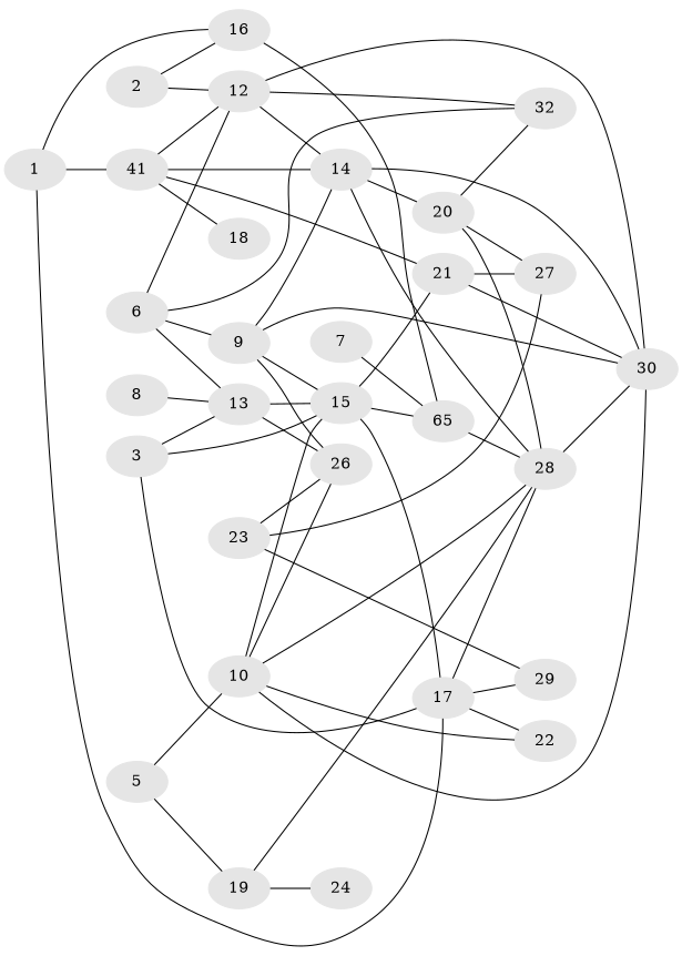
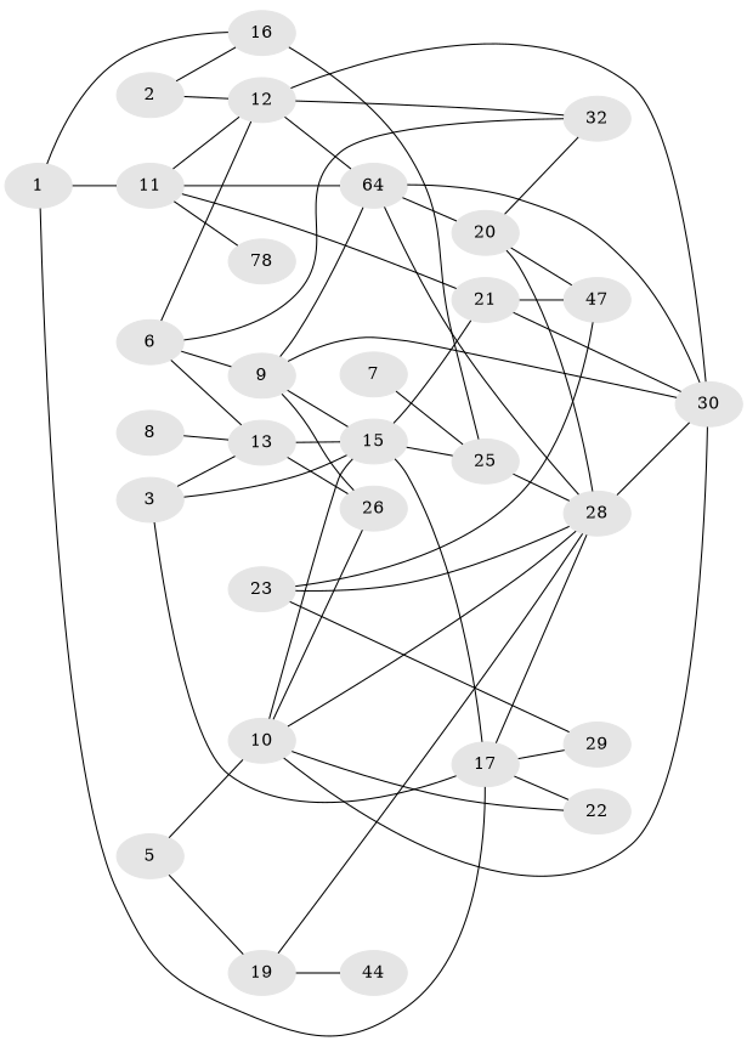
  graph {
    rankdir=LR
    node [color=gray90 style=filled]
    edge [weight=1.0]
    1
-   11 [label=41]
+   11
    16
    17
    12
-   14
-   18
+   14 [label=64]
+   18 [label=78]
    21
-   25 [label=65]
+   25
    22
    28
    29
    2
    n14 [label=32]
    30
    3
    13
    15
    26
    9
    5
    10
    19
-   24
+   24 [label=44]
    6
    7
    8
    20
-   27
+   27 [label=47]
    23
    1 -- 11
    1 -- 16
    1 -- 17
    11 -- 12
    11 -- 14
    11 -- 18
    11 -- 21
    16 -- 25
    17 -- 22
    17 -- 28
    17 -- 29 [weight=2.0]
    12 -- 14
    12 -- n14
    12 -- 30
    14 -- 28
    14 -- 30
    14 -- 20 [weight=2.0]
    21 -- 30
    21 -- 27
    25 -- 28
    28 -- 30
    2 -- 16
    2 -- 12
    3 -- 17
    3 -- 13
    3 -- 15 [weight=2.0]
    13 -- 15
    13 -- 26
    15 -- 17 [weight=2.0]
    15 -- 21
    15 -- 25
    9 -- 14 [weight=2.0]
    9 -- 30
    9 -- 15
    9 -- 26
    5 -- 10
    5 -- 19
    10 -- 22
    10 -- 28
    10 -- 30 [weight=2.0]
    10 -- 15
    10 -- 26 [weight=2.0]
    19 -- 28
    19 -- 24
    6 -- 12
    6 -- n14
    6 -- 13
    6 -- 9
    7 -- 25
    8 -- 13
    20 -- 28
    20 -- n14
    20 -- 27
-   23 -- 26
+   23 -- 28
    23 -- 29
    23 -- 27
  }
